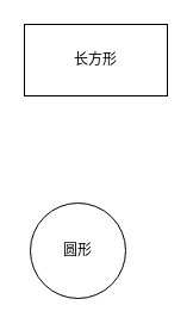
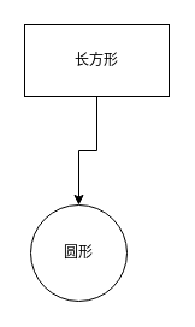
  <mxCell id="0" />
  <mxCell id="1" parent="0" />
+ <mxCell id="2" style="edgeStyle=orthogonalEdgeStyle;rounded=0;orthogonalLoop=1;jettySize=auto;html=1;" edge="1" parent="1" source="3" target="4"><mxGeometry relative="1" as="geometry" /></mxCell>
  <mxCell id="3" value="长方形" style="rounded=0;whiteSpace=wrap;html=1;" vertex="1" parent="1"><mxGeometry x="20" y="20" width="120" height="60" as="geometry" /></mxCell>
  <mxCell id="4" value="圆形" style="ellipse;whiteSpace=wrap;html=1;aspect=fixed;" vertex="1" parent="1"><mxGeometry x="25" y="170" width="80" height="80" as="geometry" /></mxCell>
